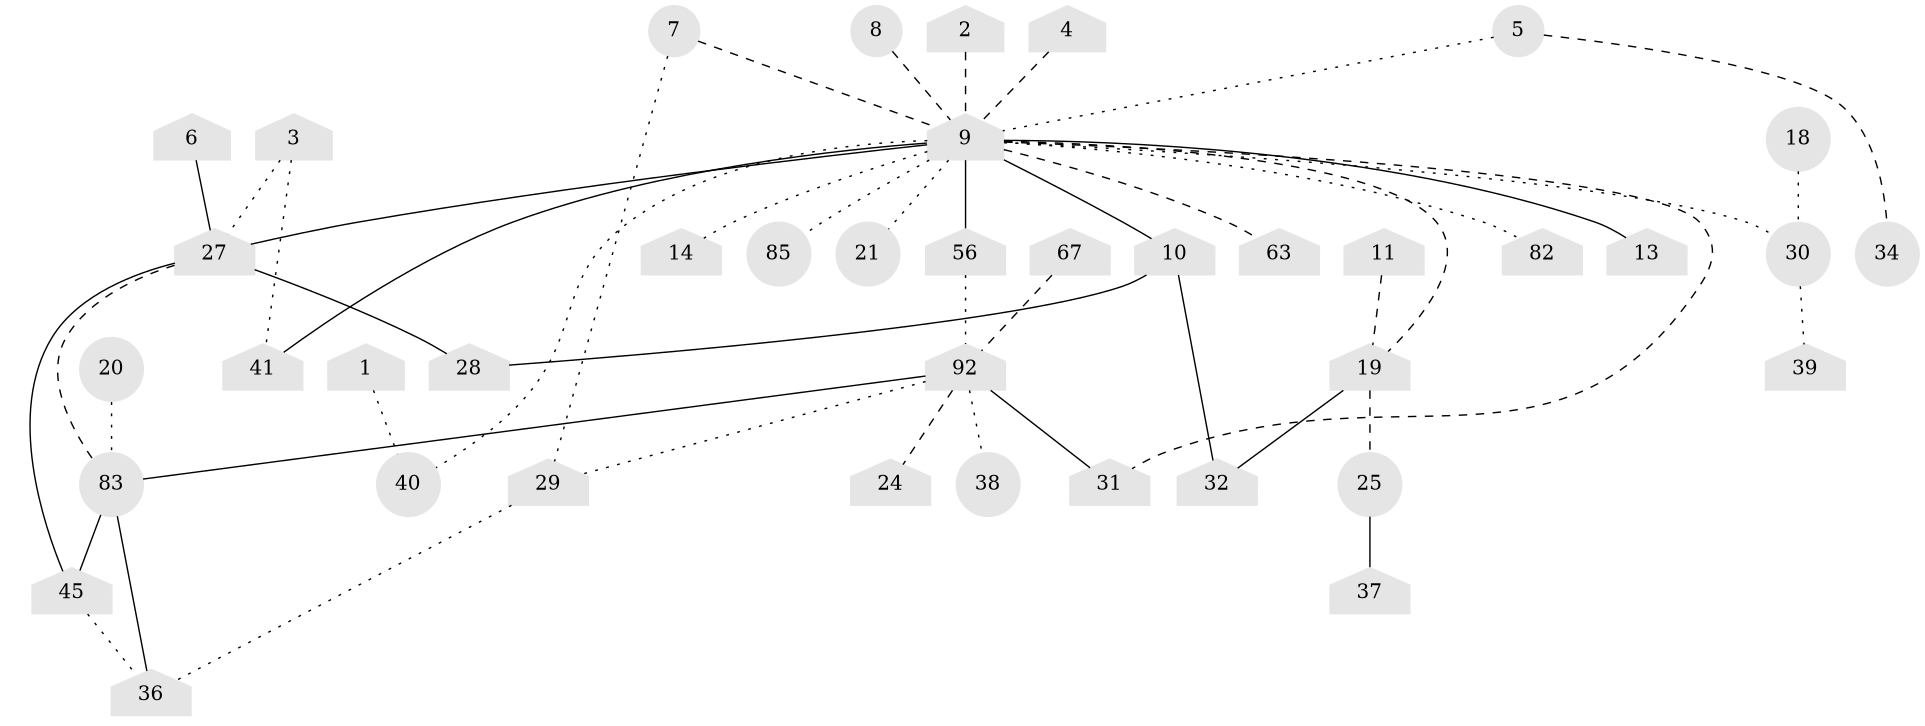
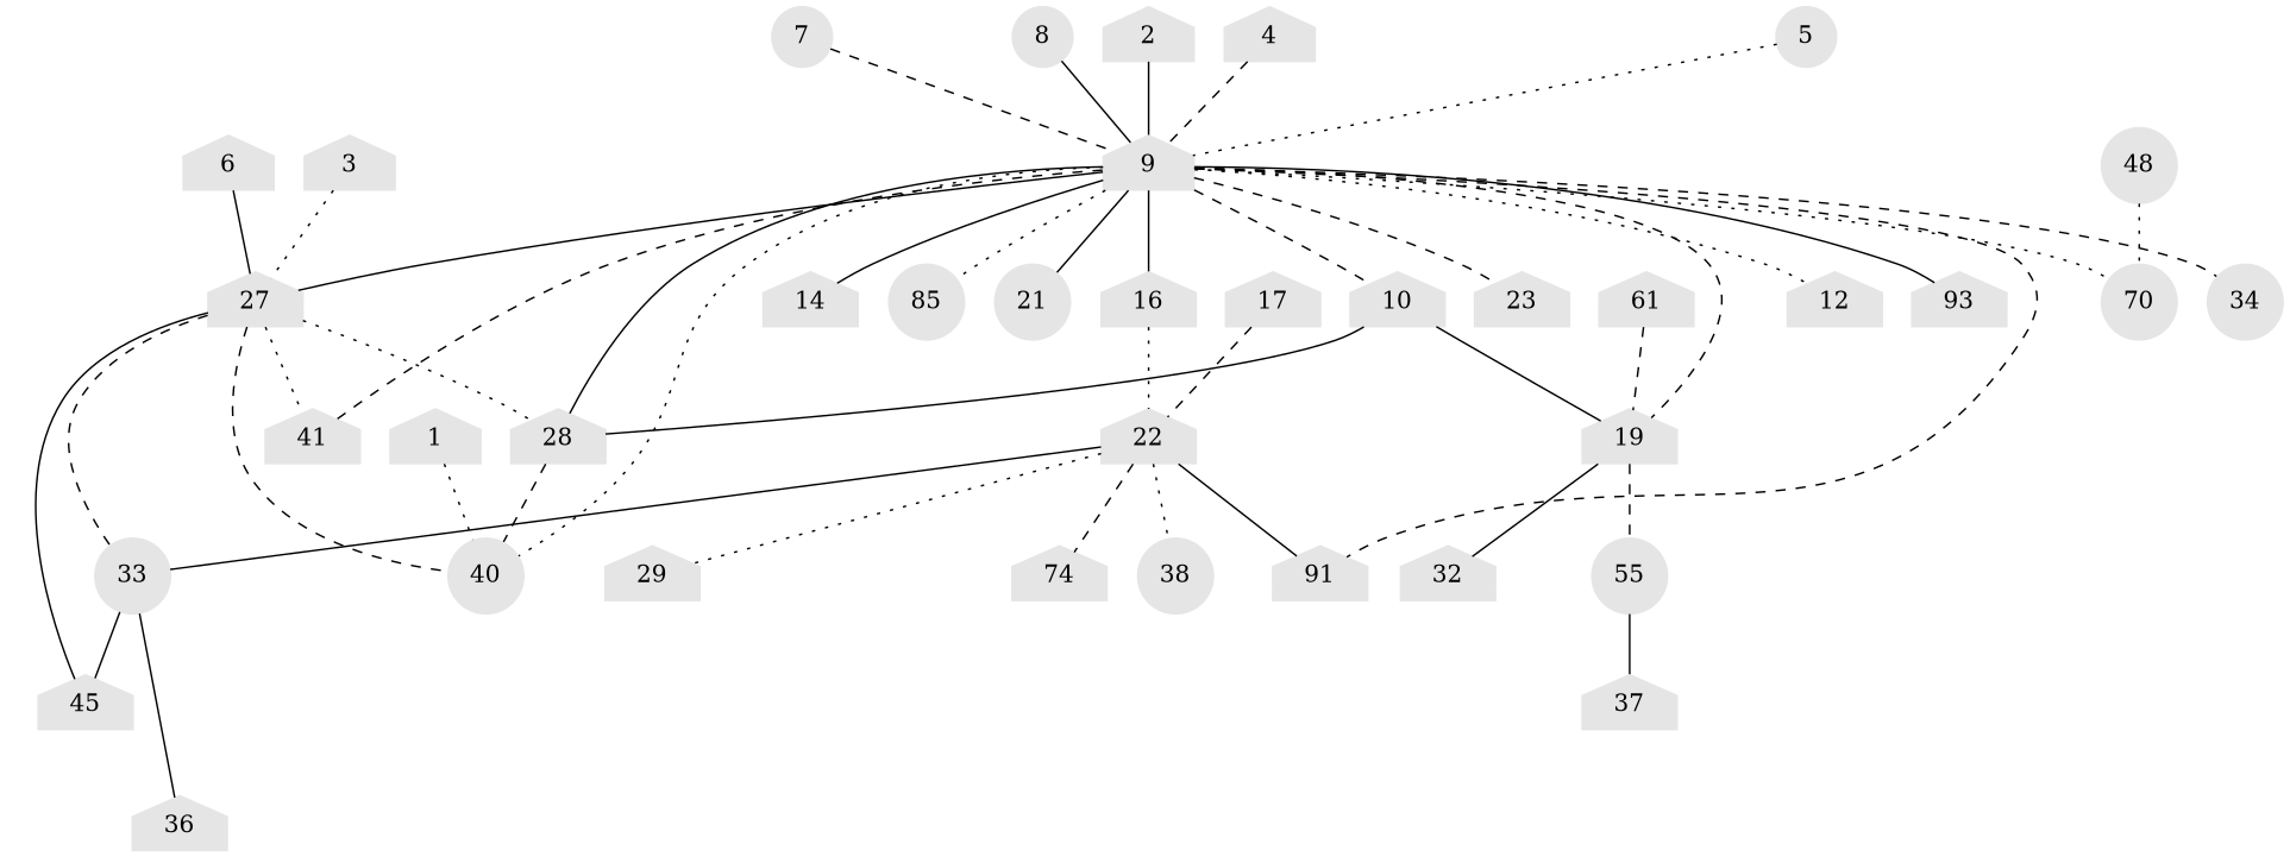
  graph {
    node [color=gray90 shape=house style=filled]
    edge [style=solid weight=1.0]
    40 [shape=circle]
    1
    2
    9
    27
    10
-   12 [label=82]
-   13
+   12
+   13 [label=93]
    14
    n10 [label=85 shape=circle]
-   16 [label=56]
+   16
    19
    21 [shape=circle]
-   23 [label=63]
+   23
    28
-   30 [shape=circle]
-   31
+   30 [shape=circle label=70]
+   31 [label=91]
    34 [shape=circle]
    41
    3
-   33 [shape=circle label=83]
+   33 [shape=circle]
    n22 [label=45]
    4
    5 [shape=circle]
    6
    7 [shape=circle]
    29
    36
    8 [shape=circle]
-   22 [label=92]
-   25 [shape=circle]
+   22
+   25 [shape=circle label=55]
    32
-   24
+   24 [label=74]
    38 [shape=circle]
-   39
-   11
-   17 [label=67]
-   18 [shape=circle]
+   11 [label=61]
+   17
+   18 [shape=circle label=48]
    37
-   20 [shape=circle]
    1 -- 40 [style=dotted]
-   2 -- 9 [style=dashed]
+   2 -- 9
    9 -- 40 [style=dotted]
    9 -- 27 [weight=2.0]
-   9 -- 10
+   9 -- 10 [style=dashed]
    9 -- 12 [style=dotted]
    9 -- 13
-   9 -- 14 [style=dotted]
+   9 -- 14
    9 -- n10 [style=dotted]
    9 -- 16
    9 -- 19 [style=dashed]
-   9 -- 21 [style=dotted]
+   9 -- 21
    9 -- 23 [style=dashed]
+   9 -- 28
    9 -- 30 [style=dotted]
    9 -- 31 [style=dashed]
-   5 -- 34 [style=dashed]
-   9 -- 41
-   27 -- 28
-   3 -- 41 [style=dotted]
+   9 -- 34 [style=dashed]
+   9 -- 41 [style=dashed]
+   27 -- 40 [style=dashed]
+   27 -- 28 [style=dotted]
+   27 -- 41 [style=dotted]
    27 -- 33 [style=dashed]
    27 -- n22
-   10 -- 32
+   10 -- 19
    10 -- 28
    16 -- 22 [style=dotted]
    19 -- 25 [style=dashed]
    19 -- 32
-   30 -- 39 [style=dotted]
+   28 -- 40 [style=dashed]
    3 -- 27 [style=dotted]
    33 -- n22
    33 -- 36
-   n22 -- 36 [style=dotted]
    4 -- 9 [style=dashed]
    5 -- 9 [style=dotted]
    6 -- 27
    7 -- 9 [style=dashed]
-   7 -- 29 [style=dotted]
-   29 -- 36 [style=dotted]
-   8 -- 9 [style=dashed]
+   8 -- 9
    22 -- 31
    22 -- 33
    22 -- 29 [style=dotted]
    22 -- 24 [style=dashed]
    22 -- 38 [style=dotted]
    25 -- 37
    11 -- 19 [style=dashed]
    17 -- 22 [style=dashed]
    18 -- 30 [style=dotted]
-   20 -- 33 [style=dotted]
  }
